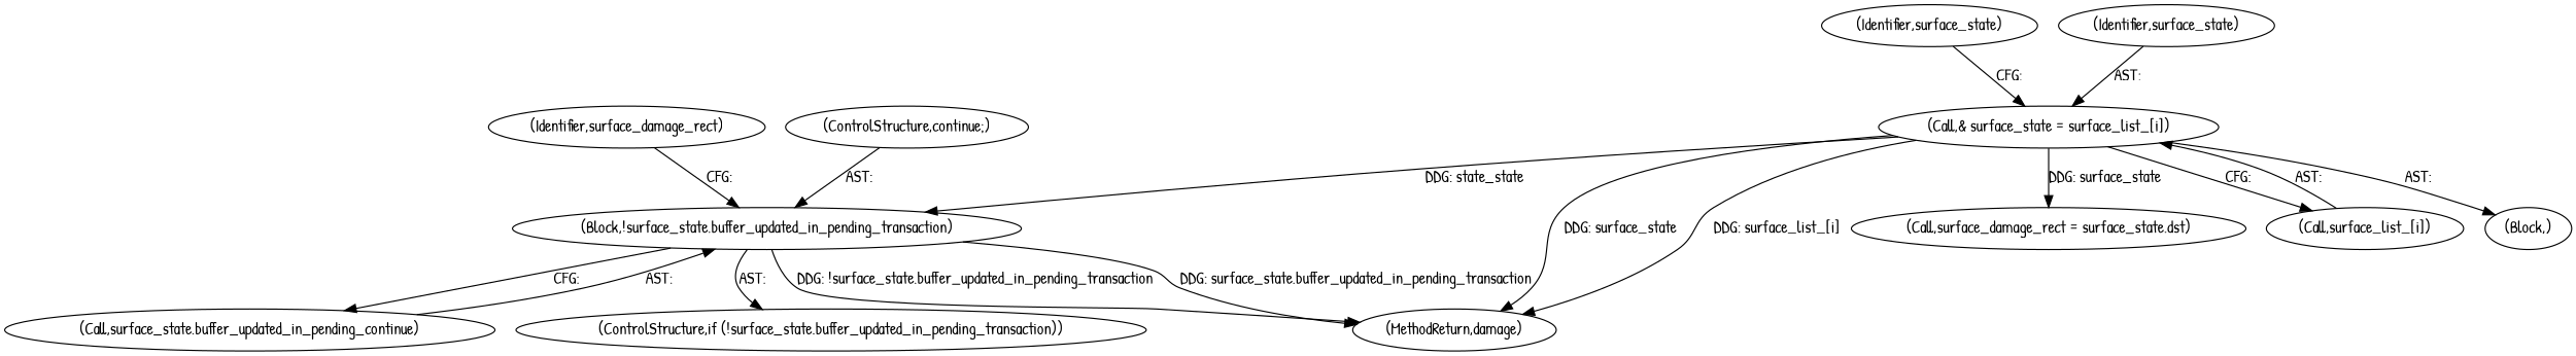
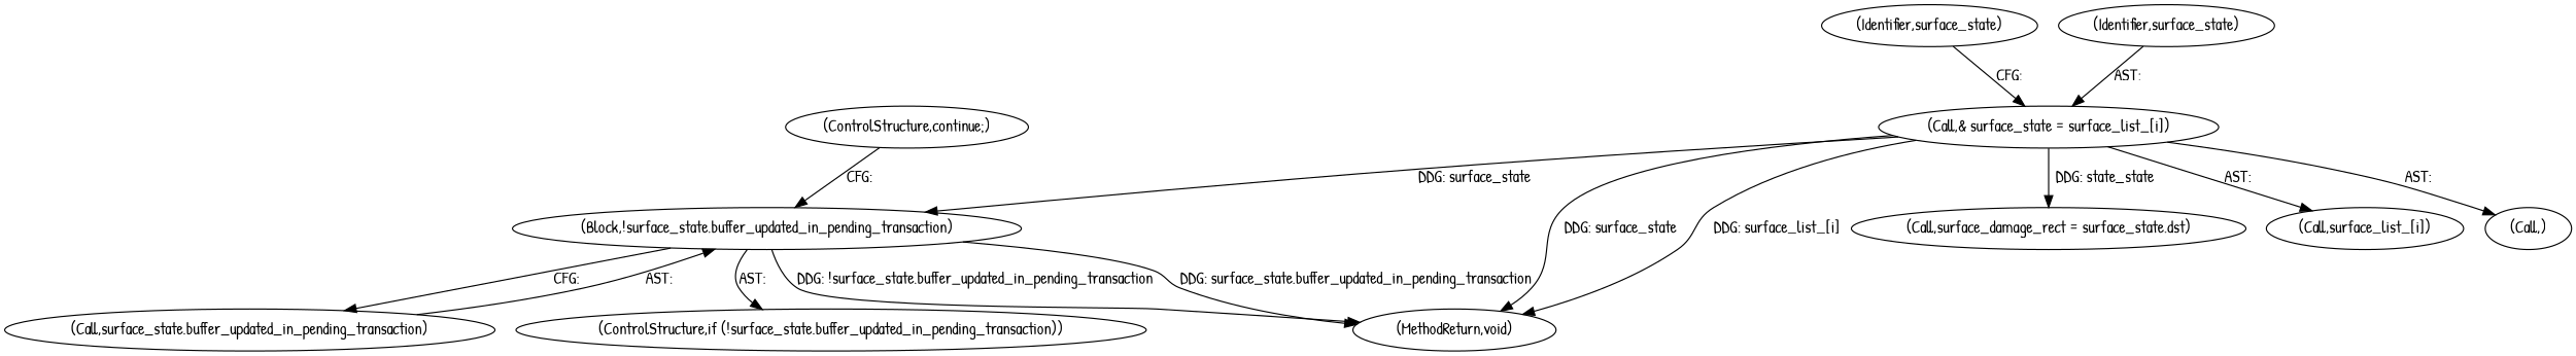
  digraph {
    fontname="Patrick Hand"
    node [fontname="Patrick Hand"]
    edge [fontname="Patrick Hand"]
    n1 [label="(Block,!surface_state.buffer_updated_in_pending_transaction)"]
-   n2 [label="(Call,surface_state.buffer_updated_in_pending_continue)"]
+   n2 [label="(Call,surface_state.buffer_updated_in_pending_transaction)"]
    n3 [label="(ControlStructure,if (!surface_state.buffer_updated_in_pending_transaction))"]
-   n4 [label="(MethodReturn,damage)"]
+   n4 [label="(MethodReturn,void)"]
    n5 [label="(Call,& surface_state = surface_list_[i])"]
    n6 [label="(Call,surface_damage_rect = surface_state.dst)"]
    n7 [label="(Call,surface_list_[i])"]
-   n8 [label="(Block,)"]
-   n9 [label="(Identifier,surface_damage_rect)"]
+   n8 [label="(Call,)"]
    n10 [label="(ControlStructure,continue;)"]
    n11 [label="(Identifier,surface_state)"]
    n12 [label="(Identifier,surface_state)"]
    n1 -> n2 [label="CFG: "]
    n1 -> n3 [label="AST: "]
    n1 -> n4 [label="DDG: !surface_state.buffer_updated_in_pending_transaction"]
    n1 -> n4 [label="DDG: surface_state.buffer_updated_in_pending_transaction"]
    n2 -> n1 [label="AST: "]
-   n5 -> n1 [label="DDG: state_state"]
+   n5 -> n1 [label="DDG: surface_state"]
    n5 -> n4 [label="DDG: surface_state"]
    n5 -> n4 [label="DDG: surface_list_[i]"]
-   n5 -> n6 [label="DDG: surface_state"]
-   n5 -> n7 [label="CFG: "]
+   n5 -> n6 [label="DDG: state_state"]
+   n5 -> n7 [label="AST: "]
    n5 -> n8 [label="AST: "]
-   n7 -> n5 [label="AST: "]
-   n9 -> n1 [label="CFG: "]
-   n10 -> n1 [label="AST: "]
+   n10 -> n1 [label="CFG: "]
    n11 -> n5 [label="CFG: "]
    n12 -> n5 [label="AST: "]
  }
